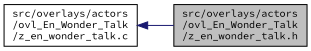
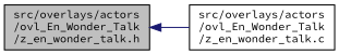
  digraph {
    rankdir=LR
    fontname="Source Code Pro"
    node [color=black fontname="Source Code Pro" fontsize=10 shape=record style=filled]
    n1 [fillcolor=grey75 fontcolor=black height=0.2 label="src/overlays/actors\l/ovl_En_Wonder_Talk\l/z_en_wonder_talk.h" width=0.4]
    n2 [fillcolor=white height=0.2 label="src/overlays/actors\l/ovl_En_Wonder_Talk\l/z_en_wonder_talk.c" width=0.4]
-   n2 -> n1 [color=midnightblue dir=back fontname="Source Code Pro" fontsize=10 labelfontname=Helvetica labelfontsize=10 style=solid]
+   n1 -> n2 [color=midnightblue dir=back fontname="Source Code Pro" fontsize=10 labelfontname=Helvetica labelfontsize=10 style=solid]
  }
